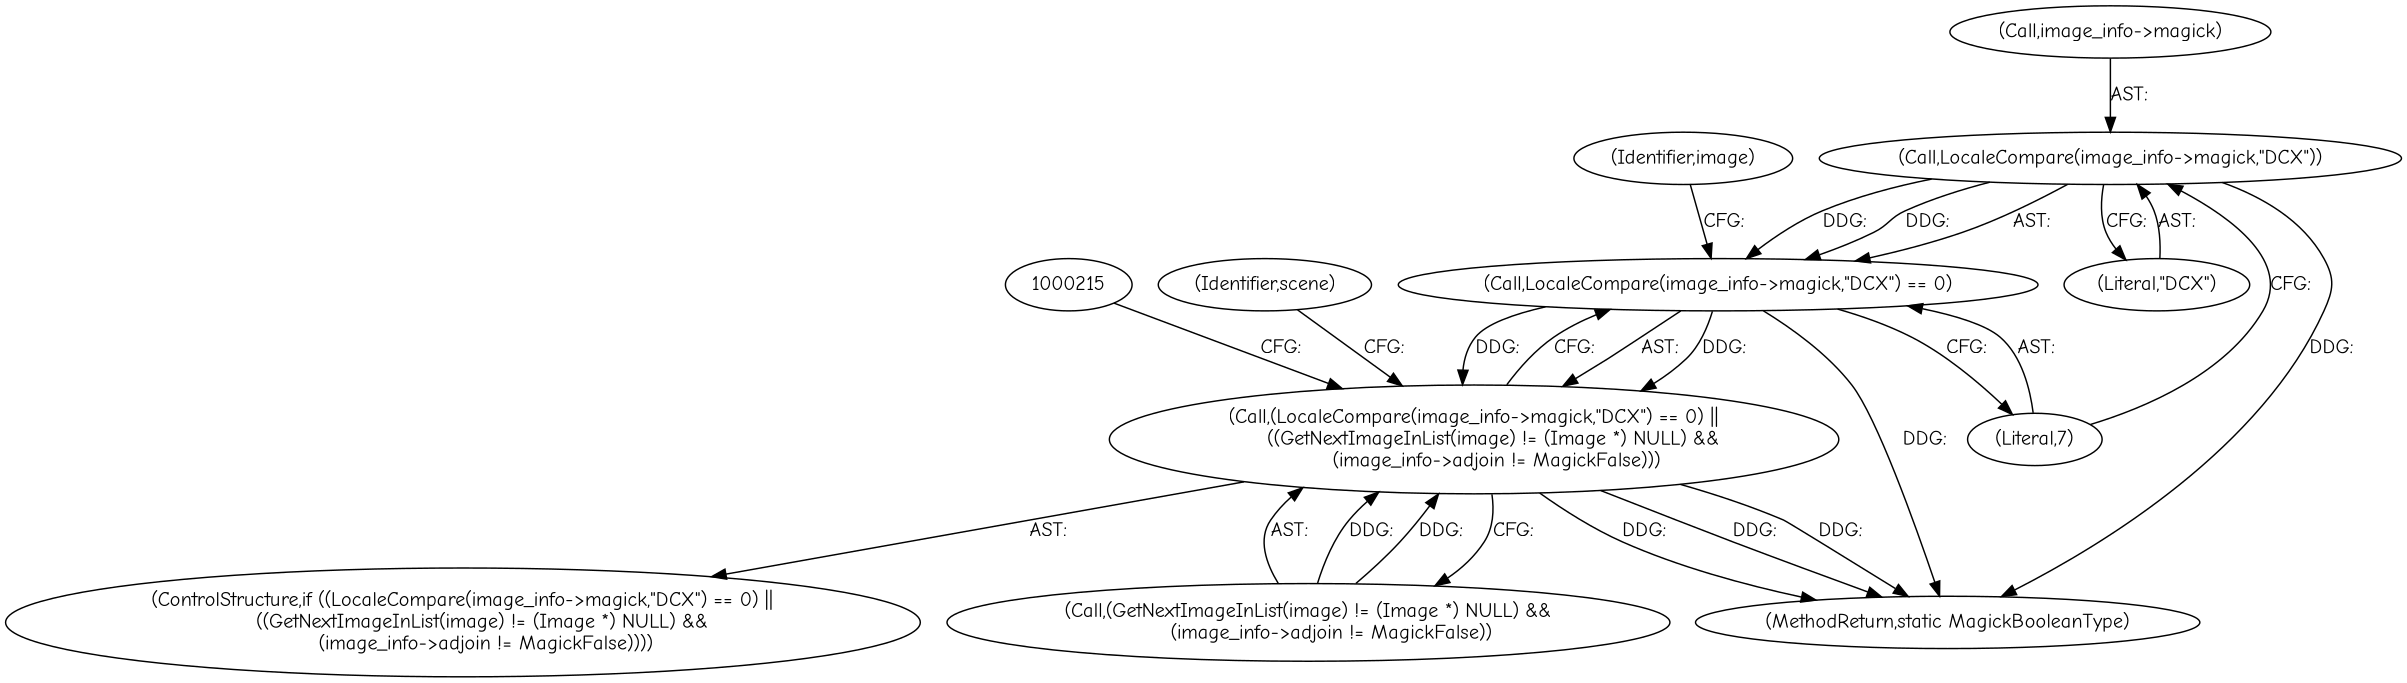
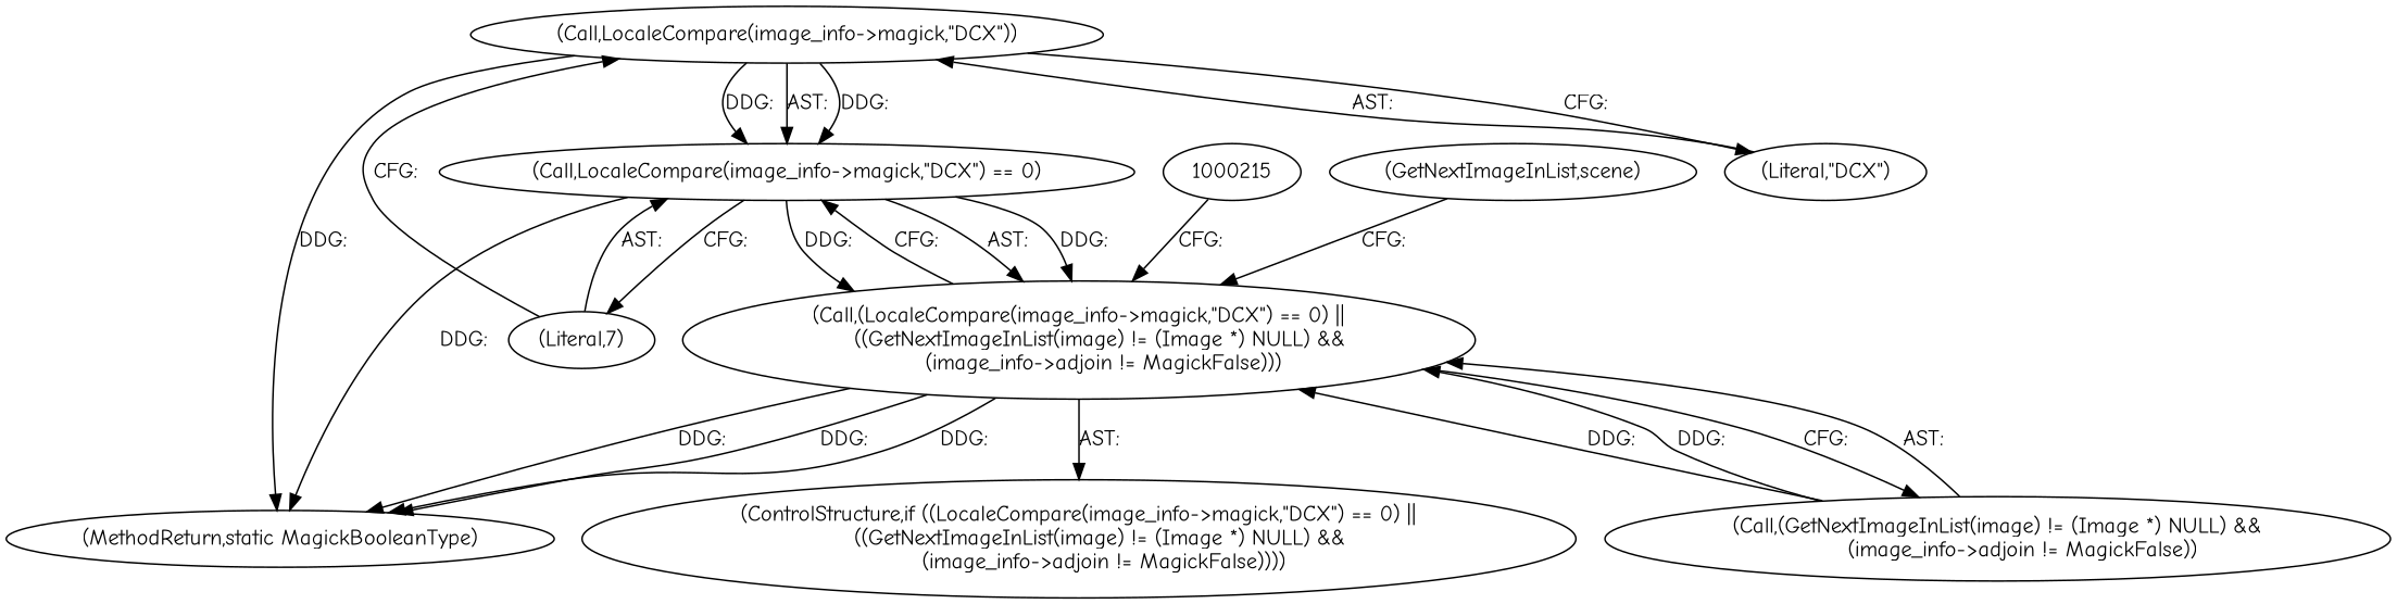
  digraph {
    fontname="Comic Neue"
    node [fontname="Comic Neue"]
    edge [fontname="Comic Neue"]
    n1 [label="(Call,LocaleCompare(image_info->magick,\"DCX\"))"]
    n2 [label="(Call,LocaleCompare(image_info->magick,\"DCX\") == 0)"]
    n3 [label="(Literal,\"DCX\")"]
    n4 [label="(MethodReturn,static MagickBooleanType)"]
    n5 [label="(Call,(LocaleCompare(image_info->magick,\"DCX\") == 0) ||\n      ((GetNextImageInList(image) != (Image *) NULL) &&\n       (image_info->adjoin != MagickFalse)))"]
    n6 [label="(Literal,7)"]
    n7 [label="(ControlStructure,if ((LocaleCompare(image_info->magick,\"DCX\") == 0) ||\n      ((GetNextImageInList(image) != (Image *) NULL) &&\n       (image_info->adjoin != MagickFalse))))"]
    n8 [label="(Call,(GetNextImageInList(image) != (Image *) NULL) &&\n       (image_info->adjoin != MagickFalse))"]
-   n9 [label="(Identifier,scene)"]
-   n10 [label="(Call,image_info->magick)"]
-   n11 [label="(Identifier,image)"]
+   n9 [label="(GetNextImageInList,scene)"]
    1000215
    n1 -> n2 [label="AST: "]
    n1 -> n2 [label="DDG: "]
    n1 -> n2 [label="DDG: "]
    n1 -> n3 [label="CFG: "]
    n1 -> n4 [label="DDG: "]
    n2 -> n4 [label="DDG: "]
    n2 -> n5 [label="AST: "]
    n2 -> n5 [label="DDG: "]
    n2 -> n5 [label="DDG: "]
    n2 -> n6 [label="CFG: "]
    n3 -> n1 [label="AST: "]
    n5 -> n2 [label="CFG: "]
    n5 -> n4 [label="DDG: "]
    n5 -> n4 [label="DDG: "]
    n5 -> n4 [label="DDG: "]
    n5 -> n7 [label="AST: "]
    n5 -> n8 [label="CFG: "]
    n6 -> n1 [label="CFG: "]
    n6 -> n2 [label="AST: "]
    n8 -> n5 [label="AST: "]
    n8 -> n5 [label="DDG: "]
    n8 -> n5 [label="DDG: "]
    n9 -> n5 [label="CFG: "]
-   n10 -> n1 [label="AST: "]
-   n11 -> n2 [label="CFG: "]
    1000215 -> n5 [label="CFG: "]
  }
